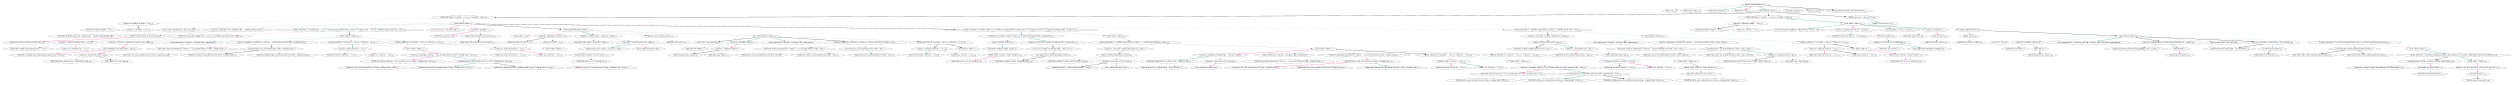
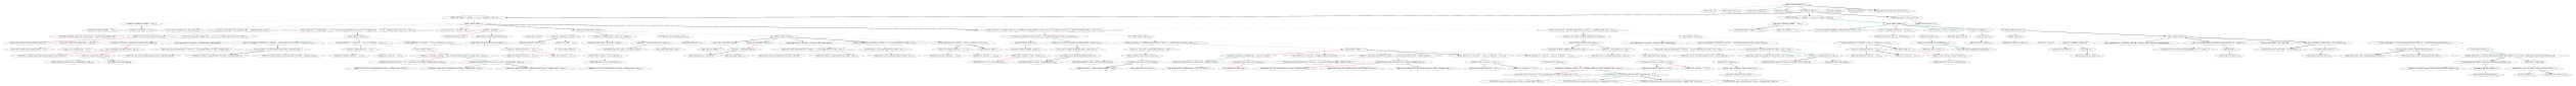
  digraph {
    fontname="Courier Prime"
    node [fontname="Courier Prime"]
    edge [color=black fontname="Courier Prime" style=dashed]
    n1 [label=<(METHOD,findTypeConverter)<SUB>144</SUB>>]
    n2 [label=<(PARAM,this)<SUB>144</SUB>>]
    n3 [label=<(PARAM,Class toType)<SUB>144</SUB>>]
    n4 [label=<(PARAM,Class fromType)<SUB>144</SUB>>]
    n5 [label=<(PARAM,Object value)<SUB>144</SUB>>]
    n6 [label=<(BLOCK,&lt;empty&gt;,&lt;empty&gt;)<SUB>144</SUB>>]
    n7 [label=<(MODIFIER,PROTECTED)>]
    n8 [label=<(MODIFIER,VIRTUAL)>]
    n9 [label=<(METHOD_RETURN,org.apache.camel.TypeConverter)<SUB>144</SUB>>]
    n10 [label=<(CONTROL_STRUCTURE,if (fromType != null),if (fromType != null))<SUB>146</SUB>>]
    n11 [label=<(CONTROL_STRUCTURE,if (fromType != null),if (fromType != null))<SUB>192</SUB>>]
    n12 [label=<(RETURN,return null;,return null;)<SUB>206</SUB>>]
    n13 [label=<(&lt;operator&gt;.notEquals,fromType != null)<SUB>146</SUB>>]
    n14 [label=<(BLOCK,&lt;empty&gt;,&lt;empty&gt;)<SUB>146</SUB>>]
    n15 [label=<(&lt;operator&gt;.notEquals,fromType != null)<SUB>192</SUB>>]
    n16 [label=<(BLOCK,&lt;empty&gt;,&lt;empty&gt;)<SUB>192</SUB>>]
    n17 [label=<(LITERAL,null,return null;)<SUB>206</SUB>>]
    n18 [label=<(IDENTIFIER,fromType,fromType != null)<SUB>146</SUB>>]
    n19 [label=<(LITERAL,null,fromType != null)<SUB>146</SUB>>]
    n20 [label=<(LOCAL,Class fromSuperClass: java.lang.Class)>]
    n21 [label=<(&lt;operator&gt;.assignment,Class fromSuperClass = fromType.getSuperclass())<SUB>147</SUB>>]
    n22 [label=<(CONTROL_STRUCTURE,if (fromSuperClass != null &amp;&amp; !fromSuperClass.equals(Object.class)),if (fromSuperClass != null &amp;&amp; !fromSuperClass.equals(Object.class)))<SUB>148</SUB>>]
    n23 [label=<(LOCAL,$iterLocal1: java.lang.Class[])<SUB>158</SUB>>]
    n24 [label=<(&lt;operator&gt;.assignment,)<SUB>158</SUB>>]
    n25 [label=<(CONTROL_STRUCTURE,&lt;empty&gt;,&lt;empty&gt;)>]
    n26 [label=<(CONTROL_STRUCTURE,if (fromType.isArray() &amp;&amp; !fromType.getComponentType().isPrimitive()),if (fromType.isArray() &amp;&amp; !fromType.getComponentType().isPrimitive()))<SUB>166</SUB>>]
    n27 [label=<(CONTROL_STRUCTURE,if (!fromType.equals(Object.class)),if (!fromType.equals(Object.class)))<SUB>183</SUB>>]
    n28 [label=<(IDENTIFIER,fromSuperClass,Class fromSuperClass = fromType.getSuperclass())<SUB>147</SUB>>]
    n29 [label=<(getSuperclass,fromType.getSuperclass())<SUB>147</SUB>>]
    n30 [label=<(&lt;operator&gt;.logicalAnd,fromSuperClass != null &amp;&amp; !fromSuperClass.equals(Object.class))<SUB>148</SUB>>]
    n31 [label=<(BLOCK,&lt;empty&gt;,&lt;empty&gt;)<SUB>148</SUB>>]
    n32 [label=<(IDENTIFIER,$iterLocal1,)<SUB>158</SUB>>]
    n33 [label=<(getInterfaces,fromType.getInterfaces())<SUB>158</SUB>>]
    n34 [label=<(LOCAL,$idx0: int)<SUB>158</SUB>>]
    n35 [label=<(&lt;operator&gt;.assignment,int $idx0 = 0)<SUB>158</SUB>>]
    n36 [label=<(&lt;operator&gt;.lessThan,$idx0 &lt; $iterLocal1.length)<SUB>158</SUB>>]
    n37 [label=<(&lt;operator&gt;.postIncrement,$idx0++)<SUB>158</SUB>>]
    n38 [label=<(BLOCK,&lt;empty&gt;,&lt;empty&gt;)<SUB>158</SUB>>]
    n39 [label=<(&lt;operator&gt;.logicalAnd,fromType.isArray() &amp;&amp; !fromType.getComponentType().isPrimitive())<SUB>166</SUB>>]
    n40 [label=<(BLOCK,&lt;empty&gt;,&lt;empty&gt;)<SUB>166</SUB>>]
    n41 [label=<(&lt;operator&gt;.logicalNot,!fromType.equals(Object.class))<SUB>183</SUB>>]
    n42 [label=<(BLOCK,&lt;empty&gt;,&lt;empty&gt;)<SUB>183</SUB>>]
    n43 [label=<(IDENTIFIER,fromType,fromType.getSuperclass())<SUB>147</SUB>>]
    n44 [label=<(&lt;operator&gt;.notEquals,fromSuperClass != null)<SUB>148</SUB>>]
    n45 [label=<(&lt;operator&gt;.logicalNot,!fromSuperClass.equals(Object.class))<SUB>148</SUB>>]
    n46 [label=<(LOCAL,TypeConverter converter: org.apache.camel.TypeConverter)>]
    n47 [label=<(&lt;operator&gt;.assignment,TypeConverter converter = this.getTypeConverter(toType, fromSuperClass))<SUB>150</SUB>>]
    n48 [label=<(CONTROL_STRUCTURE,if (converter == null),if (converter == null))<SUB>151</SUB>>]
    n49 [label=<(CONTROL_STRUCTURE,if (converter != null),if (converter != null))<SUB>154</SUB>>]
    n50 [label=<(IDENTIFIER,fromSuperClass,fromSuperClass != null)<SUB>148</SUB>>]
    n51 [label=<(LITERAL,null,fromSuperClass != null)<SUB>148</SUB>>]
    n52 [label=<(equals,fromSuperClass.equals(Object.class))<SUB>148</SUB>>]
    n53 [label=<(IDENTIFIER,fromSuperClass,fromSuperClass.equals(Object.class))<SUB>148</SUB>>]
    n54 [label=<(&lt;operator&gt;.fieldAccess,Object.class)<SUB>148</SUB>>]
    n55 [label=<(IDENTIFIER,Object,fromSuperClass.equals(Object.class))<SUB>148</SUB>>]
    n56 [label=<(FIELD_IDENTIFIER,class,class)<SUB>148</SUB>>]
    n57 [label=<(IDENTIFIER,converter,TypeConverter converter = this.getTypeConverter(toType, fromSuperClass))<SUB>150</SUB>>]
    n58 [label=<(getTypeConverter,this.getTypeConverter(toType, fromSuperClass))<SUB>150</SUB>>]
    n59 [label=<(&lt;operator&gt;.equals,converter == null)<SUB>151</SUB>>]
    n60 [label=<(BLOCK,&lt;empty&gt;,&lt;empty&gt;)<SUB>151</SUB>>]
    n61 [label=<(&lt;operator&gt;.notEquals,converter != null)<SUB>154</SUB>>]
    n62 [label=<(BLOCK,&lt;empty&gt;,&lt;empty&gt;)<SUB>154</SUB>>]
    n63 [label=<(IDENTIFIER,this,this.getTypeConverter(toType, fromSuperClass))<SUB>150</SUB>>]
    n64 [label=<(IDENTIFIER,toType,this.getTypeConverter(toType, fromSuperClass))<SUB>150</SUB>>]
    n65 [label=<(IDENTIFIER,fromSuperClass,this.getTypeConverter(toType, fromSuperClass))<SUB>150</SUB>>]
    n66 [label=<(IDENTIFIER,converter,converter == null)<SUB>151</SUB>>]
    n67 [label=<(LITERAL,null,converter == null)<SUB>151</SUB>>]
    n68 [label=<(&lt;operator&gt;.assignment,converter = this.findTypeConverter(toType, fromSuperClass, value))<SUB>152</SUB>>]
    n69 [label=<(IDENTIFIER,converter,converter = this.findTypeConverter(toType, fromSuperClass, value))<SUB>152</SUB>>]
    n70 [label=<(findTypeConverter,this.findTypeConverter(toType, fromSuperClass, value))<SUB>152</SUB>>]
    n71 [label=<(IDENTIFIER,this,this.findTypeConverter(toType, fromSuperClass, value))<SUB>152</SUB>>]
    n72 [label=<(IDENTIFIER,toType,this.findTypeConverter(toType, fromSuperClass, value))<SUB>152</SUB>>]
    n73 [label=<(IDENTIFIER,fromSuperClass,this.findTypeConverter(toType, fromSuperClass, value))<SUB>152</SUB>>]
    n74 [label=<(IDENTIFIER,value,this.findTypeConverter(toType, fromSuperClass, value))<SUB>152</SUB>>]
    n75 [label=<(IDENTIFIER,converter,converter != null)<SUB>154</SUB>>]
    n76 [label=<(LITERAL,null,converter != null)<SUB>154</SUB>>]
    n77 [label=<(RETURN,return converter;,return converter;)<SUB>155</SUB>>]
    n78 [label=<(IDENTIFIER,converter,return converter;)<SUB>155</SUB>>]
    n79 [label=<(IDENTIFIER,fromType,fromType.getInterfaces())<SUB>158</SUB>>]
    n80 [label=<(IDENTIFIER,$idx0,int $idx0 = 0)<SUB>158</SUB>>]
    n81 [label=<(LITERAL,0,int $idx0 = 0)<SUB>158</SUB>>]
    n82 [label=<(IDENTIFIER,$idx0,$idx0 &lt; $iterLocal1.length)<SUB>158</SUB>>]
    n83 [label=<(&lt;operator&gt;.fieldAccess,$iterLocal1.length)<SUB>158</SUB>>]
    n84 [label=<(IDENTIFIER,$idx0,$idx0++)<SUB>158</SUB>>]
    n85 [label=<(LOCAL,type: java.lang.Class)<SUB>158</SUB>>]
    n86 [label=<(&lt;operator&gt;.assignment,&lt;empty&gt;)<SUB>158</SUB>>]
    n87 [label=<(LOCAL,TypeConverter converter: org.apache.camel.TypeConverter)>]
    n88 [label=<(&lt;operator&gt;.assignment,TypeConverter converter = this.getTypeConverter(toType, type))<SUB>159</SUB>>]
    n89 [label=<(CONTROL_STRUCTURE,if (converter != null),if (converter != null))<SUB>160</SUB>>]
    n90 [label=<(IDENTIFIER,$iterLocal1,$idx0 &lt; $iterLocal1.length)<SUB>158</SUB>>]
    n91 [label=<(FIELD_IDENTIFIER,length,length)<SUB>158</SUB>>]
    n92 [label=<(IDENTIFIER,type,&lt;empty&gt;)<SUB>158</SUB>>]
    n93 [label=<(&lt;operator&gt;.indexAccess,&lt;empty&gt;)<SUB>158</SUB>>]
    n94 [label=<(IDENTIFIER,converter,TypeConverter converter = this.getTypeConverter(toType, type))<SUB>159</SUB>>]
    n95 [label=<(getTypeConverter,this.getTypeConverter(toType, type))<SUB>159</SUB>>]
    n96 [label=<(&lt;operator&gt;.notEquals,converter != null)<SUB>160</SUB>>]
    n97 [label=<(BLOCK,&lt;empty&gt;,&lt;empty&gt;)<SUB>160</SUB>>]
    n98 [label=<(IDENTIFIER,$iterLocal1,&lt;empty&gt;)<SUB>158</SUB>>]
    n99 [label=<(IDENTIFIER,$idx0,&lt;empty&gt;)<SUB>158</SUB>>]
    n100 [label=<(IDENTIFIER,this,this.getTypeConverter(toType, type))<SUB>159</SUB>>]
    n101 [label=<(IDENTIFIER,toType,this.getTypeConverter(toType, type))<SUB>159</SUB>>]
    n102 [label=<(IDENTIFIER,type,this.getTypeConverter(toType, type))<SUB>159</SUB>>]
    n103 [label=<(IDENTIFIER,converter,converter != null)<SUB>160</SUB>>]
    n104 [label=<(LITERAL,null,converter != null)<SUB>160</SUB>>]
    n105 [label=<(RETURN,return converter;,return converter;)<SUB>161</SUB>>]
    n106 [label=<(IDENTIFIER,converter,return converter;)<SUB>161</SUB>>]
    n107 [label=<(isArray,fromType.isArray())<SUB>166</SUB>>]
    n108 [label=<(&lt;operator&gt;.logicalNot,!fromType.getComponentType().isPrimitive())<SUB>166</SUB>>]
    n109 [label=<(CONTROL_STRUCTURE,if (!fromType.equals(Object[].class)),if (!fromType.equals(Object[].class)))<SUB>169</SUB>>]
    n110 [label=<(IDENTIFIER,fromType,fromType.isArray())<SUB>166</SUB>>]
    n111 [label=<(isPrimitive,fromType.getComponentType().isPrimitive())<SUB>166</SUB>>]
    n112 [label=<(getComponentType,fromType.getComponentType())<SUB>166</SUB>>]
    n113 [label=<(IDENTIFIER,fromType,fromType.getComponentType())<SUB>166</SUB>>]
    n114 [label=<(&lt;operator&gt;.logicalNot,!fromType.equals(Object[].class))<SUB>169</SUB>>]
    n115 [label=<(BLOCK,&lt;empty&gt;,&lt;empty&gt;)<SUB>169</SUB>>]
    n116 [label=<(equals,fromType.equals(Object[].class))<SUB>169</SUB>>]
    n117 [label=<(&lt;operator&gt;.assignment,fromSuperClass = Object[].class)<SUB>170</SUB>>]
    n118 [label=<(LOCAL,TypeConverter converter: org.apache.camel.TypeConverter)>]
    n119 [label=<(&lt;operator&gt;.assignment,TypeConverter converter = this.getTypeConverter(toType, fromSuperClass))<SUB>172</SUB>>]
    n120 [label=<(CONTROL_STRUCTURE,if (converter == null),if (converter == null))<SUB>173</SUB>>]
    n121 [label=<(CONTROL_STRUCTURE,if (converter != null),if (converter != null))<SUB>176</SUB>>]
    n122 [label=<(IDENTIFIER,fromType,fromType.equals(Object[].class))<SUB>169</SUB>>]
    n123 [label=<(&lt;operator&gt;.fieldAccess,Object[].class)<SUB>169</SUB>>]
    n124 [label=<(IDENTIFIER,Object[],fromType.equals(Object[].class))<SUB>169</SUB>>]
    n125 [label=<(FIELD_IDENTIFIER,class,class)<SUB>169</SUB>>]
    n126 [label=<(IDENTIFIER,fromSuperClass,fromSuperClass = Object[].class)<SUB>170</SUB>>]
    n127 [label=<(&lt;operator&gt;.fieldAccess,Object[].class)<SUB>170</SUB>>]
    n128 [label=<(IDENTIFIER,converter,TypeConverter converter = this.getTypeConverter(toType, fromSuperClass))<SUB>172</SUB>>]
    n129 [label=<(getTypeConverter,this.getTypeConverter(toType, fromSuperClass))<SUB>172</SUB>>]
    n130 [label=<(&lt;operator&gt;.equals,converter == null)<SUB>173</SUB>>]
    n131 [label=<(BLOCK,&lt;empty&gt;,&lt;empty&gt;)<SUB>173</SUB>>]
    n132 [label=<(&lt;operator&gt;.notEquals,converter != null)<SUB>176</SUB>>]
    n133 [label=<(BLOCK,&lt;empty&gt;,&lt;empty&gt;)<SUB>176</SUB>>]
    n134 [label=<(IDENTIFIER,Object[],fromSuperClass = Object[].class)<SUB>170</SUB>>]
    n135 [label=<(FIELD_IDENTIFIER,class,class)<SUB>170</SUB>>]
    n136 [label=<(IDENTIFIER,this,this.getTypeConverter(toType, fromSuperClass))<SUB>172</SUB>>]
    n137 [label=<(IDENTIFIER,toType,this.getTypeConverter(toType, fromSuperClass))<SUB>172</SUB>>]
    n138 [label=<(IDENTIFIER,fromSuperClass,this.getTypeConverter(toType, fromSuperClass))<SUB>172</SUB>>]
    n139 [label=<(IDENTIFIER,converter,converter == null)<SUB>173</SUB>>]
    n140 [label=<(LITERAL,null,converter == null)<SUB>173</SUB>>]
    n141 [label=<(&lt;operator&gt;.assignment,converter = this.findTypeConverter(toType, fromSuperClass, value))<SUB>174</SUB>>]
    n142 [label=<(IDENTIFIER,converter,converter = this.findTypeConverter(toType, fromSuperClass, value))<SUB>174</SUB>>]
    n143 [label=<(findTypeConverter,this.findTypeConverter(toType, fromSuperClass, value))<SUB>174</SUB>>]
    n144 [label=<(IDENTIFIER,this,this.findTypeConverter(toType, fromSuperClass, value))<SUB>174</SUB>>]
    n145 [label=<(IDENTIFIER,toType,this.findTypeConverter(toType, fromSuperClass, value))<SUB>174</SUB>>]
    n146 [label=<(IDENTIFIER,fromSuperClass,this.findTypeConverter(toType, fromSuperClass, value))<SUB>174</SUB>>]
    n147 [label=<(IDENTIFIER,value,this.findTypeConverter(toType, fromSuperClass, value))<SUB>174</SUB>>]
    n148 [label=<(IDENTIFIER,converter,converter != null)<SUB>176</SUB>>]
    n149 [label=<(LITERAL,null,converter != null)<SUB>176</SUB>>]
    n150 [label=<(RETURN,return converter;,return converter;)<SUB>177</SUB>>]
    n151 [label=<(IDENTIFIER,converter,return converter;)<SUB>177</SUB>>]
    n152 [label=<(equals,fromType.equals(Object.class))<SUB>183</SUB>>]
    n153 [label=<(LOCAL,TypeConverter converter: org.apache.camel.TypeConverter)>]
    n154 [label=<(&lt;operator&gt;.assignment,TypeConverter converter = this.getTypeConverter(toType, Object.class))<SUB>184</SUB>>]
    n155 [label=<(CONTROL_STRUCTURE,if (converter != null),if (converter != null))<SUB>185</SUB>>]
    n156 [label=<(IDENTIFIER,fromType,fromType.equals(Object.class))<SUB>183</SUB>>]
    n157 [label=<(&lt;operator&gt;.fieldAccess,Object.class)<SUB>183</SUB>>]
    n158 [label=<(IDENTIFIER,Object,fromType.equals(Object.class))<SUB>183</SUB>>]
    n159 [label=<(FIELD_IDENTIFIER,class,class)<SUB>183</SUB>>]
    n160 [label=<(IDENTIFIER,converter,TypeConverter converter = this.getTypeConverter(toType, Object.class))<SUB>184</SUB>>]
    n161 [label=<(getTypeConverter,this.getTypeConverter(toType, Object.class))<SUB>184</SUB>>]
    n162 [label=<(&lt;operator&gt;.notEquals,converter != null)<SUB>185</SUB>>]
    n163 [label=<(BLOCK,&lt;empty&gt;,&lt;empty&gt;)<SUB>185</SUB>>]
    n164 [label=<(IDENTIFIER,this,this.getTypeConverter(toType, Object.class))<SUB>184</SUB>>]
    n165 [label=<(IDENTIFIER,toType,this.getTypeConverter(toType, Object.class))<SUB>184</SUB>>]
    n166 [label=<(&lt;operator&gt;.fieldAccess,Object.class)<SUB>184</SUB>>]
    n167 [label=<(IDENTIFIER,Object,this.getTypeConverter(toType, Object.class))<SUB>184</SUB>>]
    n168 [label=<(FIELD_IDENTIFIER,class,class)<SUB>184</SUB>>]
    n169 [label=<(IDENTIFIER,converter,converter != null)<SUB>185</SUB>>]
    n170 [label=<(LITERAL,null,converter != null)<SUB>185</SUB>>]
    n171 [label=<(RETURN,return converter;,return converter;)<SUB>186</SUB>>]
    n172 [label=<(IDENTIFIER,converter,return converter;)<SUB>186</SUB>>]
    n173 [label=<(IDENTIFIER,fromType,fromType != null)<SUB>192</SUB>>]
    n174 [label=<(LITERAL,null,fromType != null)<SUB>192</SUB>>]
    n175 [label=<(LOCAL,Set&lt;Map.Entry&lt;TypeMapping, TypeConverter&gt;&gt; entries: ANY)>]
    n176 [label=<(&lt;operator&gt;.assignment,ANY entries = entrySet())<SUB>193</SUB>>]
    n177 [label=<(LOCAL,$iterLocal2: java.util.Iterator)<SUB>194</SUB>>]
    n178 [label=<(&lt;operator&gt;.assignment,)<SUB>194</SUB>>]
    n179 [label=<(CONTROL_STRUCTURE,FOR,FOR)<SUB>194</SUB>>]
    n180 [label=<(IDENTIFIER,entries,ANY entries = entrySet())<SUB>193</SUB>>]
    n181 [label=<(entrySet,entrySet())<SUB>193</SUB>>]
    n182 [label=<(IDENTIFIER,$iterLocal2,)<SUB>194</SUB>>]
    n183 [label=<(iterator,&lt;empty&gt;)<SUB>194</SUB>>]
    n184 [label=<(hasNext,&lt;empty&gt;)<SUB>194</SUB>>]
    n185 [label=<(BLOCK,&lt;empty&gt;,&lt;empty&gt;)<SUB>194</SUB>>]
    n186 [label=<(&lt;operator&gt;.fieldAccess,this.typeMappings)<SUB>193</SUB>>]
    n187 [label=<(IDENTIFIER,this,entrySet())<SUB>193</SUB>>]
    n188 [label=<(FIELD_IDENTIFIER,typeMappings,typeMappings)<SUB>193</SUB>>]
    n189 [label=<(IDENTIFIER,entries,&lt;empty&gt;)<SUB>194</SUB>>]
    n190 [label=<(IDENTIFIER,$iterLocal2,&lt;empty&gt;)<SUB>194</SUB>>]
    n191 [label=<(LOCAL,entry: ANY)<SUB>194</SUB>>]
    n192 [label=<(&lt;operator&gt;.assignment,&lt;empty&gt;)<SUB>194</SUB>>]
    n193 [label=<(LOCAL,TypeMapping key: org.apache.camel.impl.converter.DefaultTypeConverter$TypeMapping)>]
    n194 [label=<(&lt;operator&gt;.assignment,DefaultTypeConverter$TypeMapping key = getKey())<SUB>195</SUB>>]
    n195 [label=<(LOCAL,Class aToType: java.lang.Class)>]
    n196 [label=<(&lt;operator&gt;.assignment,Class aToType = key.getToType())<SUB>196</SUB>>]
    n197 [label=<(CONTROL_STRUCTURE,if (toType.isAssignableFrom(aToType)),if (toType.isAssignableFrom(aToType)))<SUB>197</SUB>>]
    n198 [label=<(IDENTIFIER,entry,&lt;empty&gt;)<SUB>194</SUB>>]
    n199 [label=<(next,&lt;empty&gt;)<SUB>194</SUB>>]
    n200 [label=<(IDENTIFIER,key,DefaultTypeConverter$TypeMapping key = getKey())<SUB>195</SUB>>]
    n201 [label=<(getKey,getKey())<SUB>195</SUB>>]
    n202 [label=<(IDENTIFIER,aToType,Class aToType = key.getToType())<SUB>196</SUB>>]
    n203 [label=<(getToType,key.getToType())<SUB>196</SUB>>]
    n204 [label=<(isAssignableFrom,toType.isAssignableFrom(aToType))<SUB>197</SUB>>]
    n205 [label=<(BLOCK,&lt;empty&gt;,&lt;empty&gt;)<SUB>197</SUB>>]
    n206 [label=<(IDENTIFIER,$iterLocal2,&lt;empty&gt;)<SUB>194</SUB>>]
    n207 [label=<(IDENTIFIER,entry,getKey())<SUB>195</SUB>>]
    n208 [label=<(IDENTIFIER,key,key.getToType())<SUB>196</SUB>>]
    n209 [label=<(IDENTIFIER,toType,toType.isAssignableFrom(aToType))<SUB>197</SUB>>]
    n210 [label=<(IDENTIFIER,aToType,toType.isAssignableFrom(aToType))<SUB>197</SUB>>]
    n211 [label=<(CONTROL_STRUCTURE,if (fromType.isAssignableFrom(key.getFromType())),if (fromType.isAssignableFrom(key.getFromType())))<SUB>198</SUB>>]
    n212 [label=<(isAssignableFrom,fromType.isAssignableFrom(key.getFromType()))<SUB>198</SUB>>]
    n213 [label=<(BLOCK,&lt;empty&gt;,&lt;empty&gt;)<SUB>198</SUB>>]
    n214 [label=<(IDENTIFIER,fromType,fromType.isAssignableFrom(key.getFromType()))<SUB>198</SUB>>]
    n215 [label=<(getFromType,key.getFromType())<SUB>198</SUB>>]
    n216 [label=<(RETURN,return entry.getValue();,return entry.getValue();)<SUB>199</SUB>>]
    n217 [label=<(IDENTIFIER,key,key.getFromType())<SUB>198</SUB>>]
    n218 [label=<(getValue,getValue())<SUB>199</SUB>>]
    n219 [label=<(IDENTIFIER,entry,getValue())<SUB>199</SUB>>]
    n1 -> n2
    n1 -> n3 [color=teal]
    n1 -> n4 [color=teal style=bold]
    n1 -> n5 [color=deeppink style=bold]
    n1 -> n6 [color=teal style=bold]
    n1 -> n7 [color=teal]
    n1 -> n8
    n1 -> n9 [style=bold]
    n6 -> n10 [style=bold]
    n6 -> n11 [style=bold]
    n6 -> n12 [style=bold]
    n10 -> n13 [color=deeppink]
    n10 -> n14 [color=teal]
    n11 -> n15 [color=deeppink]
    n11 -> n16 [color=teal style=bold]
    n12 -> n17 [color=teal style=bold]
    n13 -> n18 [color=deeppink]
    n13 -> n19 [style=bold]
    n14 -> n20
    n14 -> n21 [color=teal]
    n14 -> n22 [color=teal]
    n14 -> n23 [color=deeppink style=bold]
    n14 -> n24 [color=deeppink]
    n14 -> n25 [style=bold]
    n14 -> n26 [style=bold]
    n14 -> n27 [color=deeppink]
    n15 -> n173 [style=bold]
    n15 -> n174 [color=teal]
    n16 -> n175 [color=teal style=bold]
    n16 -> n176 [color=deeppink style=bold]
    n16 -> n177
    n16 -> n178 [color=teal style=bold]
    n16 -> n179
    n21 -> n28
    n21 -> n29
    n22 -> n30 [color=deeppink]
    n22 -> n31 [style=bold]
    n24 -> n32 [color=deeppink style=bold]
    n24 -> n33
    n25 -> n34 [color=deeppink]
    n25 -> n35 [color=deeppink]
    n25 -> n36 [color=teal style=bold]
    n25 -> n37
    n25 -> n38
    n26 -> n39 [color=teal style=bold]
    n26 -> n40
    n27 -> n41 [style=bold]
    n27 -> n42 [color=teal]
    n29 -> n43 [color=deeppink style=bold]
    n30 -> n44
    n30 -> n45
    n31 -> n46 [color=teal]
    n31 -> n47
    n31 -> n48 [color=deeppink]
    n31 -> n49
    n33 -> n79 [style=bold]
    n35 -> n80 [style=bold]
    n35 -> n81
    n36 -> n82
    n36 -> n83
    n37 -> n84 [color=deeppink]
    n38 -> n85 [style=bold]
    n38 -> n86 [color=teal style=bold]
    n38 -> n87 [color=teal style=bold]
    n38 -> n88 [style=bold]
    n38 -> n89
    n39 -> n107
    n39 -> n108 [color=teal style=bold]
    n40 -> n109
    n41 -> n152
    n42 -> n153
    n42 -> n154 [color=teal]
    n42 -> n155 [color=teal]
    n44 -> n50
    n44 -> n51 [color=deeppink]
    n45 -> n52 [color=deeppink style=bold]
    n47 -> n57 [color=deeppink]
    n47 -> n58 [style=bold]
    n48 -> n59 [color=teal style=bold]
    n48 -> n60 [color=deeppink]
    n49 -> n61
    n49 -> n62 [color=deeppink]
    n52 -> n53 [color=deeppink style=bold]
    n52 -> n54 [color=deeppink style=bold]
    n54 -> n55
    n54 -> n56 [style=bold]
    n58 -> n63
    n58 -> n64 [style=bold]
    n58 -> n65 [color=teal]
    n59 -> n66
    n59 -> n67 [color=deeppink]
    n60 -> n68 [color=deeppink style=bold]
    n61 -> n75 [color=teal]
    n61 -> n76 [color=deeppink style=bold]
    n62 -> n77 [color=teal]
    n68 -> n69 [color=deeppink style=bold]
    n68 -> n70 [color=teal style=bold]
    n70 -> n71 [color=deeppink]
    n70 -> n72 [color=teal style=bold]
    n70 -> n73 [style=bold]
    n70 -> n74 [color=deeppink]
    n77 -> n78
    n83 -> n90 [color=teal style=bold]
    n83 -> n91 [color=deeppink]
    n86 -> n92 [color=teal]
    n86 -> n93 [color=deeppink style=bold]
    n88 -> n94
    n88 -> n95 [color=teal]
    n89 -> n96 [style=bold]
    n89 -> n97 [style=bold]
    n93 -> n98 [style=bold]
    n93 -> n99 [color=teal]
    n95 -> n100
    n95 -> n101
    n95 -> n102 [color=teal style=bold]
    n96 -> n103 [color=teal style=bold]
    n96 -> n104
    n97 -> n105 [color=teal]
    n105 -> n106 [color=deeppink style=bold]
    n107 -> n110 [color=teal style=bold]
    n108 -> n111 [style=bold]
    n109 -> n114 [color=deeppink]
    n109 -> n115
    n111 -> n112
    n112 -> n113 [style=bold]
    n114 -> n116 [color=teal style=bold]
    n115 -> n117 [color=deeppink style=bold]
    n115 -> n118
    n115 -> n119
    n115 -> n120 [style=bold]
    n115 -> n121
    n116 -> n122
    n116 -> n123 [color=deeppink]
    n117 -> n126 [color=teal style=bold]
    n117 -> n127 [color=deeppink]
    n119 -> n128 [color=teal]
    n119 -> n129 [color=deeppink style=bold]
    n120 -> n130 [color=deeppink]
    n120 -> n131 [color=teal]
    n121 -> n132 [color=deeppink]
    n121 -> n133 [color=teal]
    n123 -> n124 [style=bold]
    n123 -> n125 [color=deeppink]
    n127 -> n134
    n127 -> n135 [color=deeppink style=bold]
    n129 -> n136 [color=deeppink style=bold]
    n129 -> n137 [color=teal]
    n129 -> n138 [color=teal style=bold]
    n130 -> n139 [color=deeppink style=bold]
    n130 -> n140 [color=teal style=bold]
    n131 -> n141
    n132 -> n148 [style=bold]
    n132 -> n149 [color=deeppink style=bold]
    n133 -> n150 [color=teal style=bold]
    n141 -> n142 [color=deeppink style=bold]
    n141 -> n143 [color=teal style=bold]
    n143 -> n144 [color=teal]
    n143 -> n145 [color=teal style=bold]
    n143 -> n146 [style=bold]
    n143 -> n147 [color=deeppink]
    n150 -> n151
    n152 -> n156 [style=bold]
    n152 -> n157 [color=teal style=bold]
    n154 -> n160 [color=deeppink]
    n154 -> n161
    n155 -> n162
    n155 -> n163 [style=bold]
    n157 -> n158 [color=deeppink style=bold]
    n157 -> n159
    n161 -> n164
    n161 -> n165
    n161 -> n166 [color=teal style=bold]
    n162 -> n169 [color=deeppink style=bold]
    n162 -> n170 [style=bold]
    n163 -> n171 [color=deeppink style=bold]
    n166 -> n167 [style=bold]
    n166 -> n168
    n171 -> n172 [color=deeppink style=bold]
    n176 -> n180 [color=teal style=bold]
    n176 -> n181 [color=deeppink]
    n178 -> n182
    n178 -> n183 [color=deeppink style=bold]
    n179 -> n184 [color=teal]
    n179 -> n185 [style=bold]
    n181 -> n186 [color=teal style=bold]
    n183 -> n189
    n184 -> n190 [color=teal]
    n185 -> n191 [color=teal]
    n185 -> n192
    n185 -> n193 [color=teal style=bold]
    n185 -> n194 [style=bold]
    n185 -> n195 [color=teal]
    n185 -> n196 [style=bold]
    n185 -> n197 [color=teal]
    n186 -> n187 [color=teal style=bold]
    n186 -> n188 [color=teal style=bold]
    n192 -> n198
    n192 -> n199
    n194 -> n200
    n194 -> n201 [color=teal style=bold]
    n196 -> n202 [style=bold]
    n196 -> n203 [color=teal]
    n197 -> n204 [color=deeppink]
    n197 -> n205 [color=deeppink]
    n199 -> n206 [style=bold]
    n201 -> n207 [color=deeppink style=bold]
    n203 -> n208 [style=bold]
    n204 -> n209 [style=bold]
    n204 -> n210 [style=bold]
    n205 -> n211 [color=teal style=bold]
    n211 -> n212 [style=bold]
    n211 -> n213 [color=teal style=bold]
    n212 -> n214 [color=teal]
    n212 -> n215 [color=deeppink style=bold]
    n213 -> n216 [color=deeppink]
    n215 -> n217 [color=teal]
    n216 -> n218 [color=deeppink style=bold]
-   n218 -> n219 [style=bold]
+   n216 -> n219 [style=bold]
  }
